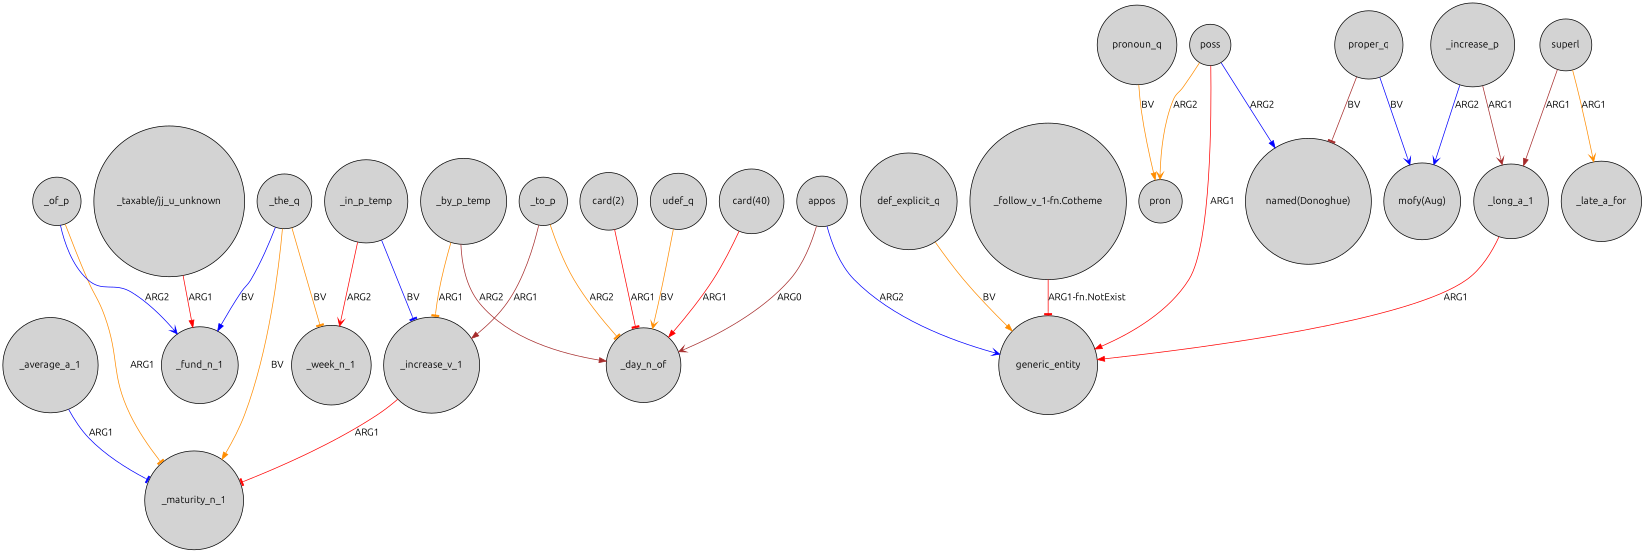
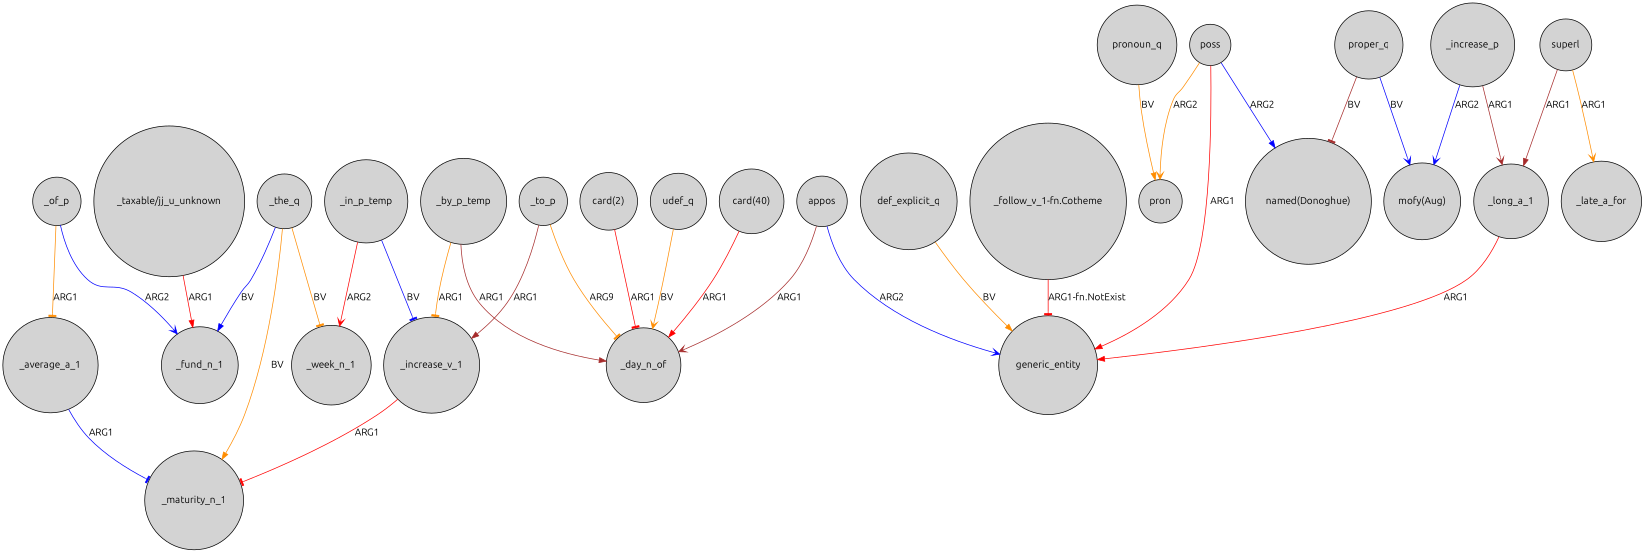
  digraph {
    fontname=Ubuntu
    node [fontname=Ubuntu shape=circle style=filled]
    edge [arrowhead=normal color=darkorange fontname=Ubuntu]
    "card(2)"
    _day_n_of
    n3 [label=_increase_p]
    _long_a_1
    "mofy(Aug)"
    generic_entity
    poss
    pron
    "named(Donoghue)"
    _of_p
    _maturity_n_1
    _fund_n_1
    _by_p_temp
    _increase_v_1
    _to_p
    def_explicit_q
    _in_p_temp
    _week_n_1
    superl
    _late_a_for
    udef_q
    appos
    _the_q
    "_taxable/jj_u_unknown"
    pronoun_q
    _average_a_1
    proper_q
    "card(40)"
    "_follow_v_1-fn.Cotheme"
    "card(2)" -> _day_n_of [arrowhead=tee color=red label=ARG1]
    n3 -> _long_a_1 [arrowhead=vee color=brown label=ARG1]
    n3 -> "mofy(Aug)" [arrowhead=vee color=blue label=ARG2]
    _long_a_1 -> generic_entity [color=red label=ARG1]
    poss -> generic_entity [color=red label=ARG1]
    poss -> pron [arrowhead=vee label=ARG2]
    poss -> "named(Donoghue)" [color=blue label=ARG2]
-   _of_p -> _maturity_n_1 [arrowhead=tee label=ARG1]
+   _of_p -> _average_a_1 [arrowhead=tee label=ARG1]
    _of_p -> _fund_n_1 [arrowhead=vee color=blue label=ARG2]
-   _by_p_temp -> _day_n_of [color=brown label=ARG2]
+   _by_p_temp -> _day_n_of [color=brown label=ARG1]
    _by_p_temp -> _increase_v_1 [arrowhead=tee label=ARG1]
    _increase_v_1 -> _maturity_n_1 [arrowhead=tee color=red label=ARG1]
-   _to_p -> _day_n_of [arrowhead=tee label=ARG2]
+   _to_p -> _day_n_of [arrowhead=tee label=ARG9]
    _to_p -> _increase_v_1 [color=brown label=ARG1]
    def_explicit_q -> generic_entity [label=BV]
    _in_p_temp -> _increase_v_1 [arrowhead=tee color=blue label=BV]
    _in_p_temp -> _week_n_1 [arrowhead=vee color=red label=ARG2]
    superl -> _long_a_1 [color=brown label=ARG1]
    superl -> _late_a_for [arrowhead=vee label=ARG1]
    udef_q -> _day_n_of [arrowhead=vee label=BV]
-   appos -> _day_n_of [arrowhead=vee color=brown label=ARG0]
+   appos -> _day_n_of [arrowhead=vee color=brown label=ARG1]
    appos -> generic_entity [arrowhead=vee color=blue label=ARG2]
    _the_q -> _maturity_n_1 [label=BV]
    _the_q -> _fund_n_1 [color=blue label=BV]
    _the_q -> _week_n_1 [arrowhead=tee label=BV]
    "_taxable/jj_u_unknown" -> _fund_n_1 [color=red label=ARG1]
    pronoun_q -> pron [label=BV]
    _average_a_1 -> _maturity_n_1 [arrowhead=tee color=blue label=ARG1]
    proper_q -> "mofy(Aug)" [arrowhead=vee color=blue label=BV]
    proper_q -> "named(Donoghue)" [arrowhead=tee color=brown label=BV]
    "card(40)" -> _day_n_of [color=red label=ARG1]
    "_follow_v_1-fn.Cotheme" -> generic_entity [arrowhead=tee color=red label="ARG1-fn.NotExist"]
  }
